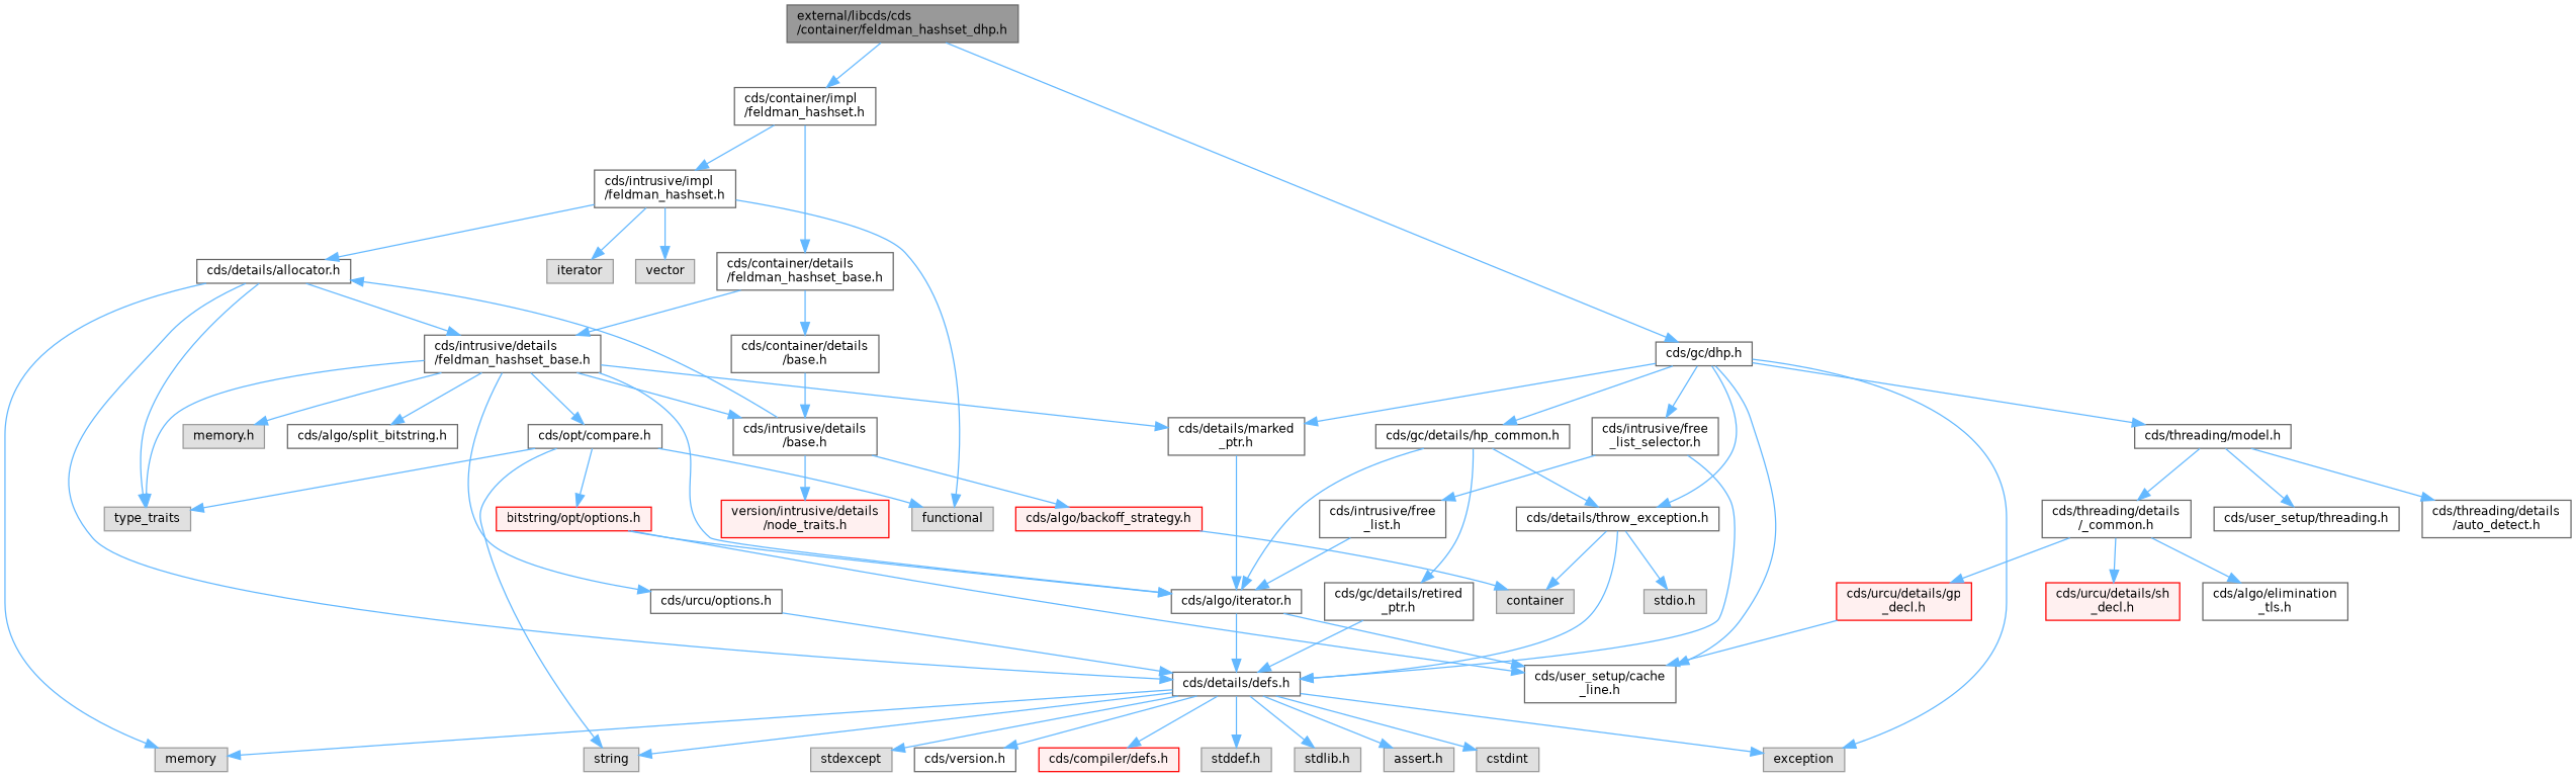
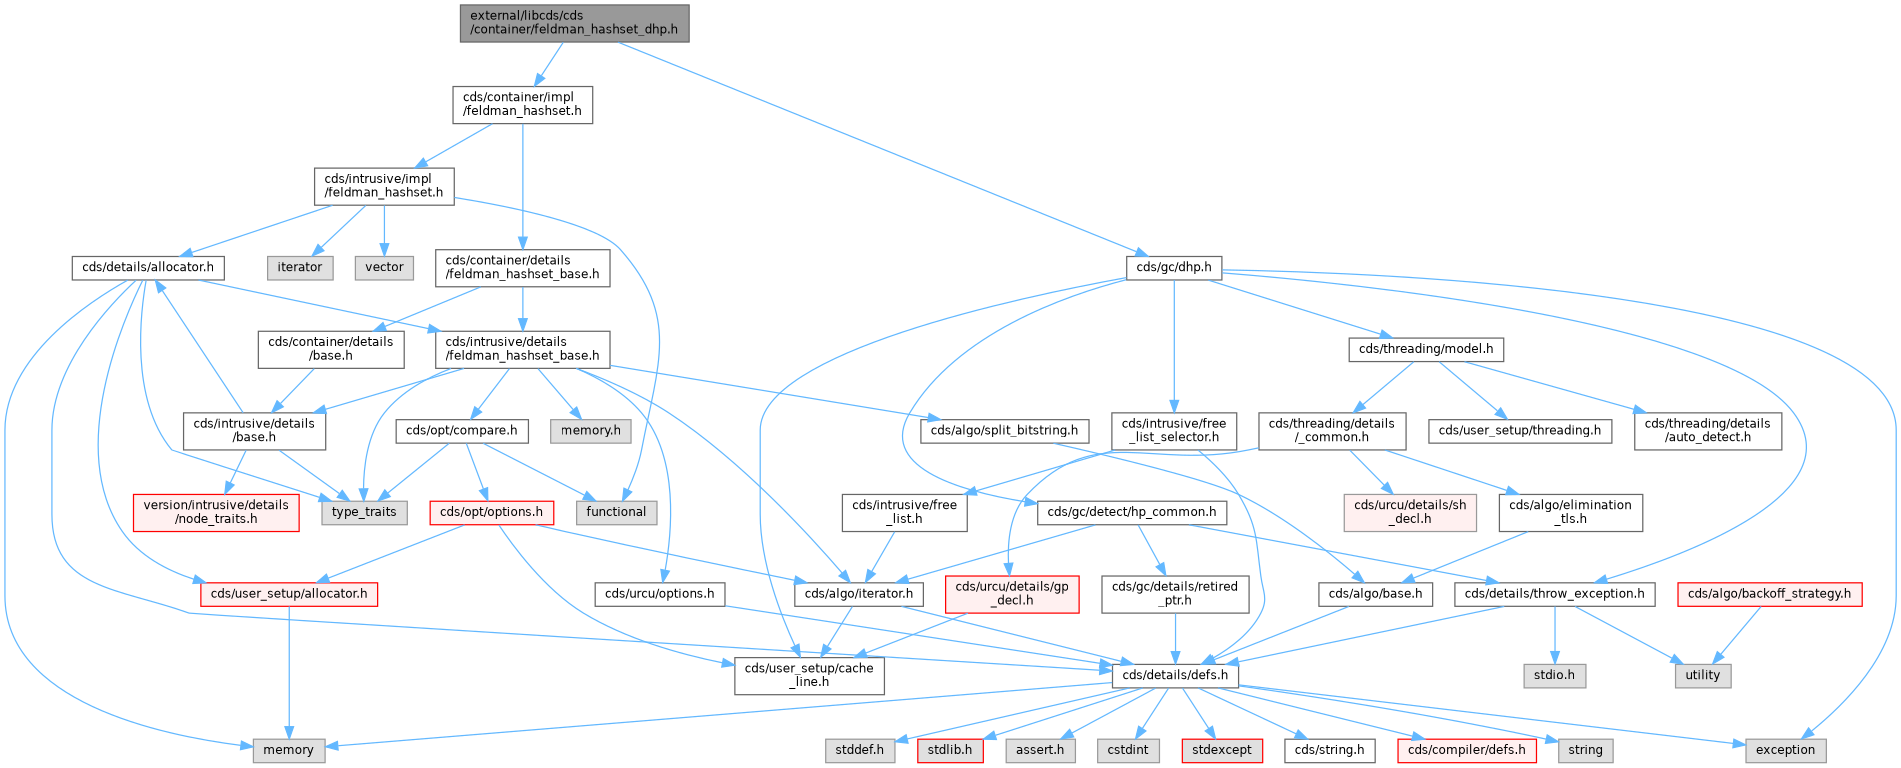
  digraph {
    node [color=grey40 fillcolor=white fontname=Helvetica fontsize=10 shape=box style=filled]
    edge [color=steelblue1 fontname=Helvetica fontsize=10 labelfontname=Helvetica labelfontsize=10 style=solid]
    n1 [color=gray40 fillcolor=grey60 fontcolor=black height=0.2 label="external/libcds/cds\l/container/feldman_hashset_dhp.h" width=0.4]
    n2 [height=0.2 label="cds/container/impl\l/feldman_hashset.h" width=0.4]
    n3 [height=0.2 label="cds/gc/dhp.h" width=0.4]
    n4 [height=0.2 label="cds/intrusive/impl\l/feldman_hashset.h" width=0.4]
    n5 [height=0.2 label="cds/container/details\l/feldman_hashset_base.h" width=0.4]
-   n6 [height=0.2 label="cds/details/marked\l_ptr.h" width=0.4]
    n7 [color=grey60 fillcolor="#E0E0E0" height=0.2 label=exception width=0.4]
    n8 [height=0.2 label="cds/user_setup/cache\l_line.h" width=0.4]
-   n9 [height=0.2 label="cds/gc/details/hp_common.h" width=0.4]
+   n9 [height=0.2 label="cds/gc/detect/hp_common.h" width=0.4]
    n10 [height=0.2 label="cds/details/throw_exception.h" width=0.4]
    n11 [height=0.2 label="cds/threading/model.h" width=0.4]
    n12 [height=0.2 label="cds/intrusive/free\l_list_selector.h" width=0.4]
    n13 [color=grey60 fillcolor="#E0E0E0" height=0.2 label=functional width=0.4]
    n14 [color=grey60 fillcolor="#E0E0E0" height=0.2 label=iterator width=0.4]
    n15 [color=grey60 fillcolor="#E0E0E0" height=0.2 label=vector width=0.4]
    n16 [height=0.2 label="cds/details/allocator.h" width=0.4]
    n17 [height=0.2 label="cds/intrusive/details\l/feldman_hashset_base.h" width=0.4]
    n18 [height=0.2 label="cds/container/details\l/base.h" width=0.4]
    n19 [color=grey60 fillcolor="#E0E0E0" height=0.2 label="memory.h" width=0.4]
    n20 [color=grey60 fillcolor="#E0E0E0" height=0.2 label=type_traits width=0.4]
    n21 [height=0.2 label="cds/intrusive/details\l/base.h" width=0.4]
    n22 [height=0.2 label="cds/opt/compare.h" width=0.4]
    n23 [height=0.2 label="cds/algo/iterator.h" width=0.4]
    n24 [height=0.2 label="cds/algo/split_bitstring.h" width=0.4]
    n25 [height=0.2 label="cds/urcu/options.h" width=0.4]
    n26 [color=grey60 fillcolor="#E0E0E0" height=0.2 label=memory width=0.4]
    n27 [height=0.2 label="cds/details/defs.h" width=0.4]
+   n28 [color=red fillcolor="#FFF0F0" height=0.2 label="cds/user_setup/allocator.h" width=0.4]
    n29 [color=red fillcolor="#FFF0F0" height=0.2 label="version/intrusive/details\l/node_traits.h" width=0.4]
    n30 [color=red fillcolor="#FFF0F0" height=0.2 label="cds/algo/backoff_strategy.h" width=0.4]
    n31 [color=grey60 fillcolor="#E0E0E0" height=0.2 label=string width=0.4]
-   n32 [color=red fillcolor="#FFF0F0" height=0.2 label="bitstring/opt/options.h" width=0.4]
-   n34 [color=grey60 fillcolor="#E0E0E0" height=0.2 label=container width=0.4]
+   n32 [color=red fillcolor="#FFF0F0" height=0.2 label="cds/opt/options.h" width=0.4]
+   n33 [height=0.2 label="cds/algo/base.h" width=0.4]
+   n34 [color=grey60 fillcolor="#E0E0E0" height=0.2 label=utility width=0.4]
    n35 [color=grey60 fillcolor="#E0E0E0" height=0.2 label="stddef.h" width=0.4]
-   n36 [color=grey60 fillcolor="#E0E0E0" height=0.2 label="stdlib.h" width=0.4]
+   n36 [color=red fillcolor="#E0E0E0" height=0.2 label="stdlib.h" width=0.4]
    n37 [color=grey60 fillcolor="#E0E0E0" height=0.2 label="assert.h" width=0.4]
    n38 [color=grey60 fillcolor="#E0E0E0" height=0.2 label=cstdint width=0.4]
-   n39 [color=grey60 fillcolor="#E0E0E0" height=0.2 label=stdexcept width=0.4]
-   n40 [height=0.2 label="cds/version.h" width=0.4]
+   n39 [color=red fillcolor="#E0E0E0" height=0.2 label=stdexcept width=0.4]
+   n40 [height=0.2 label="cds/string.h" width=0.4]
    n41 [color=red fillcolor="#FFF0F0" height=0.2 label="cds/compiler/defs.h" width=0.4]
    n42 [height=0.2 label="cds/gc/details/retired\l_ptr.h" width=0.4]
    n43 [color=grey60 fillcolor="#E0E0E0" height=0.2 label="stdio.h" width=0.4]
    n44 [height=0.2 label="cds/threading/details\l/_common.h" width=0.4]
    n45 [height=0.2 label="cds/user_setup/threading.h" width=0.4]
    n46 [height=0.2 label="cds/threading/details\l/auto_detect.h" width=0.4]
    n47 [height=0.2 label="cds/intrusive/free\l_list.h" width=0.4]
    n48 [color=red fillcolor="#FFF0F0" height=0.2 label="cds/urcu/details/gp\l_decl.h" width=0.4]
-   n49 [color=red fillcolor="#FFF0F0" height=0.2 label="cds/urcu/details/sh\l_decl.h" width=0.4]
+   n49 [color=grey60 fillcolor="#FFF0F0" height=0.2 label="cds/urcu/details/sh\l_decl.h" width=0.4]
    n50 [height=0.2 label="cds/algo/elimination\l_tls.h" width=0.4]
    n1 -> n2
    n1 -> n3
    n2 -> n4
    n2 -> n5
-   n3 -> n6
    n3 -> n7
    n3 -> n8
    n3 -> n9
    n3 -> n10
    n3 -> n11
    n3 -> n12
    n4 -> n13
    n4 -> n14
    n4 -> n15
    n4 -> n16
    n5 -> n17
    n5 -> n18
-   n6 -> n23
    n9 -> n10
    n9 -> n23
    n9 -> n42
    n10 -> n27
    n10 -> n34
    n10 -> n43
    n11 -> n44
    n11 -> n45
    n11 -> n46
    n12 -> n27
    n12 -> n47
    n16 -> n17
    n16 -> n20
    n16 -> n26
    n16 -> n27
-   n17 -> n6
+   n16 -> n28
    n17 -> n19
    n17 -> n20
    n17 -> n21
    n17 -> n22
    n17 -> n23
    n17 -> n24
    n17 -> n25
    n18 -> n21
    n21 -> n16
    n21 -> n29
-   n21 -> n30
+   n21 -> n20
    n22 -> n13
    n22 -> n20
-   n22 -> n31
    n22 -> n32
    n23 -> n8
    n23 -> n27
+   n24 -> n33
    n25 -> n27
    n27 -> n7
    n27 -> n26
    n27 -> n31
    n27 -> n35
    n27 -> n36
    n27 -> n37
    n27 -> n38
    n27 -> n39
    n27 -> n40
    n27 -> n41
+   n28 -> n26
    n30 -> n34
    n32 -> n8
    n32 -> n23
+   n32 -> n28
+   n33 -> n27
    n42 -> n27
    n44 -> n48
    n44 -> n49
    n44 -> n50
    n47 -> n23
    n48 -> n8
+   n50 -> n33
  }
